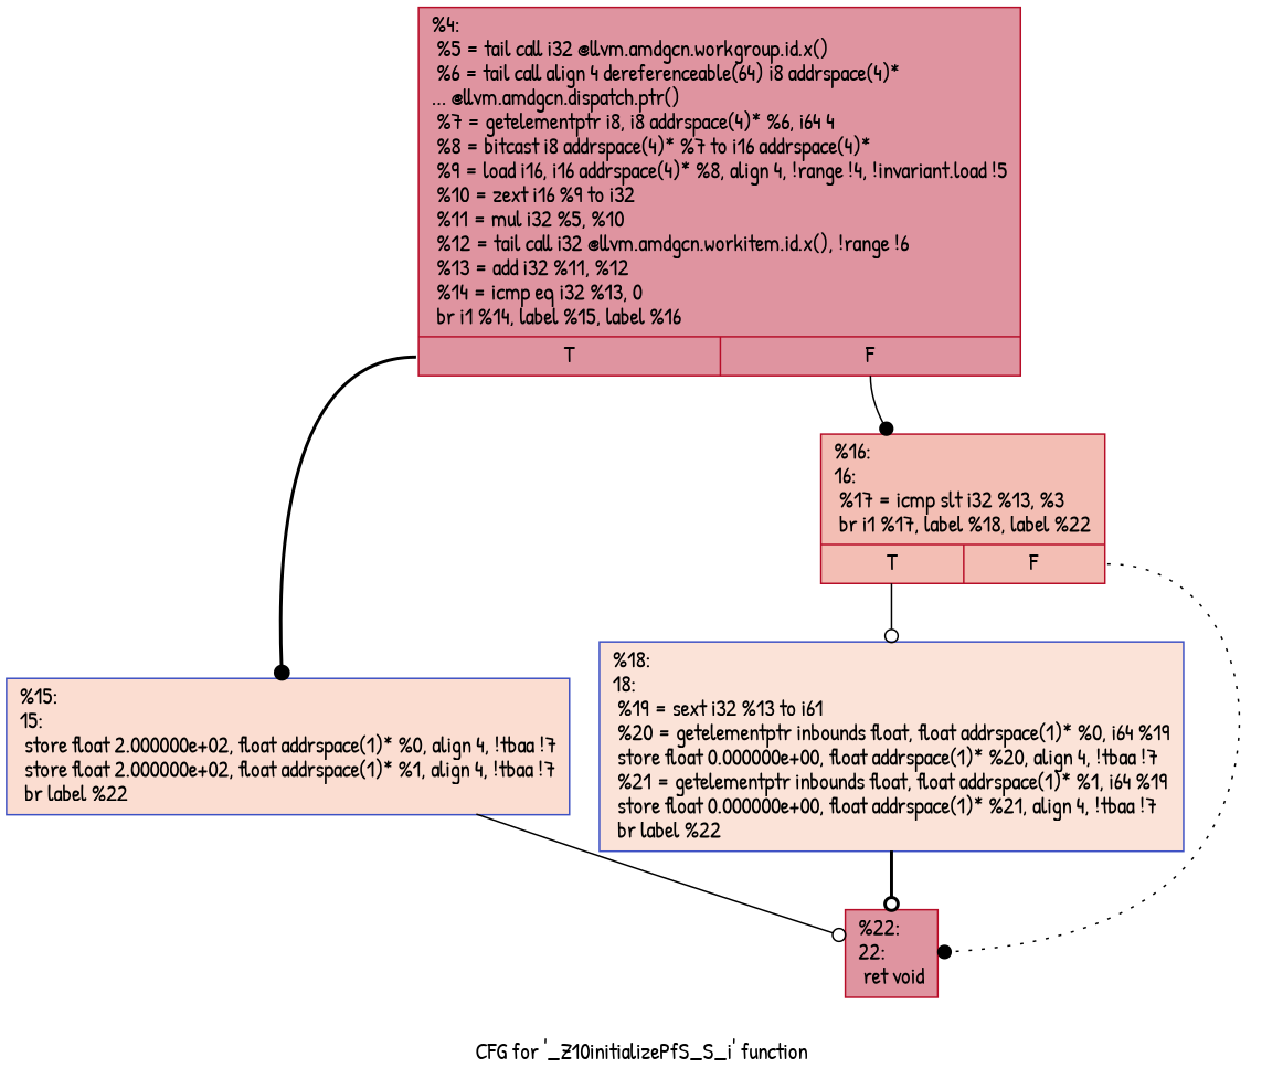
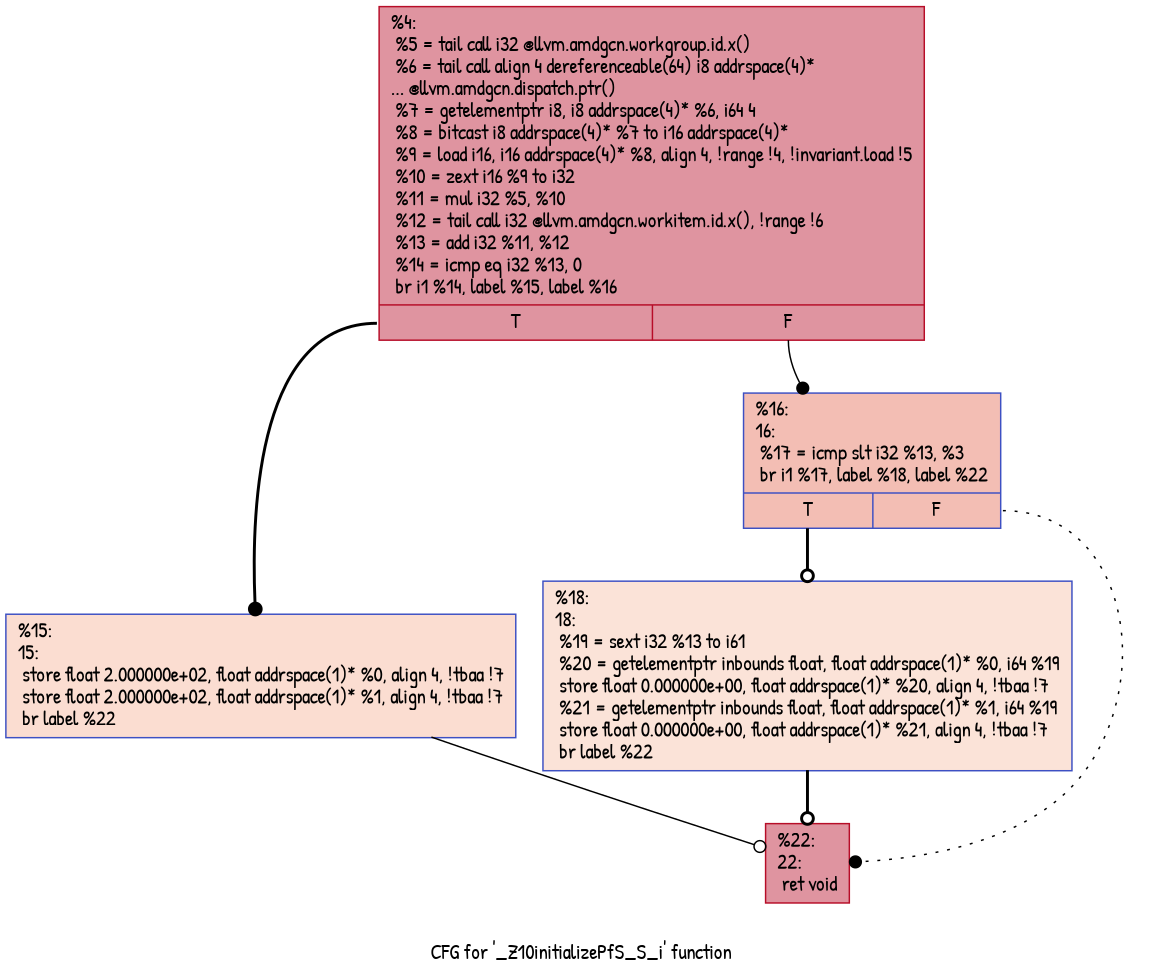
  digraph {
    fontname="Patrick Hand"
    label="CFG for '_Z10initializePfS_S_i' function"
    node [color="#b70d28ff" fillcolor="#b70d2870" fontname="Patrick Hand" shape=record style=filled]
    edge [arrowhead=dot fontname="Patrick Hand" style=bold]
    n1 [label="{%4:\l  %5 = tail call i32 @llvm.amdgcn.workgroup.id.x()\l  %6 = tail call align 4 dereferenceable(64) i8 addrspace(4)*\l... @llvm.amdgcn.dispatch.ptr()\l  %7 = getelementptr i8, i8 addrspace(4)* %6, i64 4\l  %8 = bitcast i8 addrspace(4)* %7 to i16 addrspace(4)*\l  %9 = load i16, i16 addrspace(4)* %8, align 4, !range !4, !invariant.load !5\l  %10 = zext i16 %9 to i32\l  %11 = mul i32 %5, %10\l  %12 = tail call i32 @llvm.amdgcn.workitem.id.x(), !range !6\l  %13 = add i32 %11, %12\l  %14 = icmp eq i32 %13, 0\l  br i1 %14, label %15, label %16\l|{<s0>T|<s1>F}}"]
    n2 [color="#3d50c3ff" fillcolor="#f7b39670" label="{%15:\l15:                                               \l  store float 2.000000e+02, float addrspace(1)* %0, align 4, !tbaa !7\l  store float 2.000000e+02, float addrspace(1)* %1, align 4, !tbaa !7\l  br label %22\l}"]
-   n3 [fillcolor="#e36c5570" label="{%16:\l16:                                               \l  %17 = icmp slt i32 %13, %3\l  br i1 %17, label %18, label %22\l|{<s0>T|<s1>F}}"]
+   n3 [color="#3d50c3ff" fillcolor="#e36c5570" label="{%16:\l16:                                               \l  %17 = icmp slt i32 %13, %3\l  br i1 %17, label %18, label %22\l|{<s0>T|<s1>F}}"]
    n4 [label="{%22:\l22:                                               \l  ret void\l}"]
    n5 [color="#3d50c3ff" fillcolor="#f6bfa670" label="{%18:\l18:                                               \l  %19 = sext i32 %13 to i61\l  %20 = getelementptr inbounds float, float addrspace(1)* %0, i64 %19\l  store float 0.000000e+00, float addrspace(1)* %20, align 4, !tbaa !7\l  %21 = getelementptr inbounds float, float addrspace(1)* %1, i64 %19\l  store float 0.000000e+00, float addrspace(1)* %21, align 4, !tbaa !7\l  br label %22\l}"]
    n1 -> n2 [tailport=s0]
    n1 -> n3 [style=solid tailport=s1]
    n2 -> n4 [arrowhead=odot style=solid]
    n3 -> n4 [style=dotted tailport=s1]
-   n3 -> n5 [arrowhead=odot style=solid tailport=s0]
+   n3 -> n5 [arrowhead=odot tailport=s0]
    n5 -> n4 [arrowhead=odot]
  }
